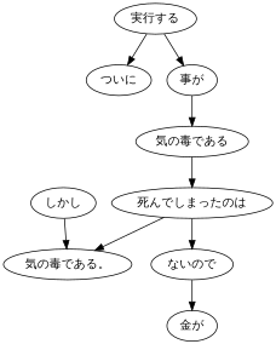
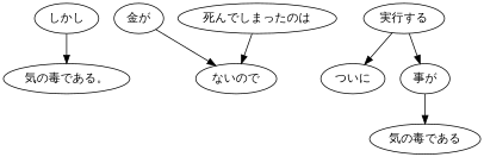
  digraph {
    fontname="JetBrains Mono"
    node [fontname="JetBrains Mono"]
    edge [fontname="JetBrains Mono"]
    n1 [label="しかし"]
    n2 [label="気の毒である。"]
    n3 [label="金が"]
    n4 [label="ないので"]
    n5 [label="死んでしまったのは"]
    n6 [label="ついに"]
    n7 [label="実行する"]
    n8 [label="事が"]
    n9 [label="気の毒である"]
    n1 -> n2
-   n4 -> n3
-   n5 -> n2
+   n3 -> n4
    n5 -> n4
    n7 -> n6
    n7 -> n8
    n8 -> n9
-   n9 -> n5
  }
